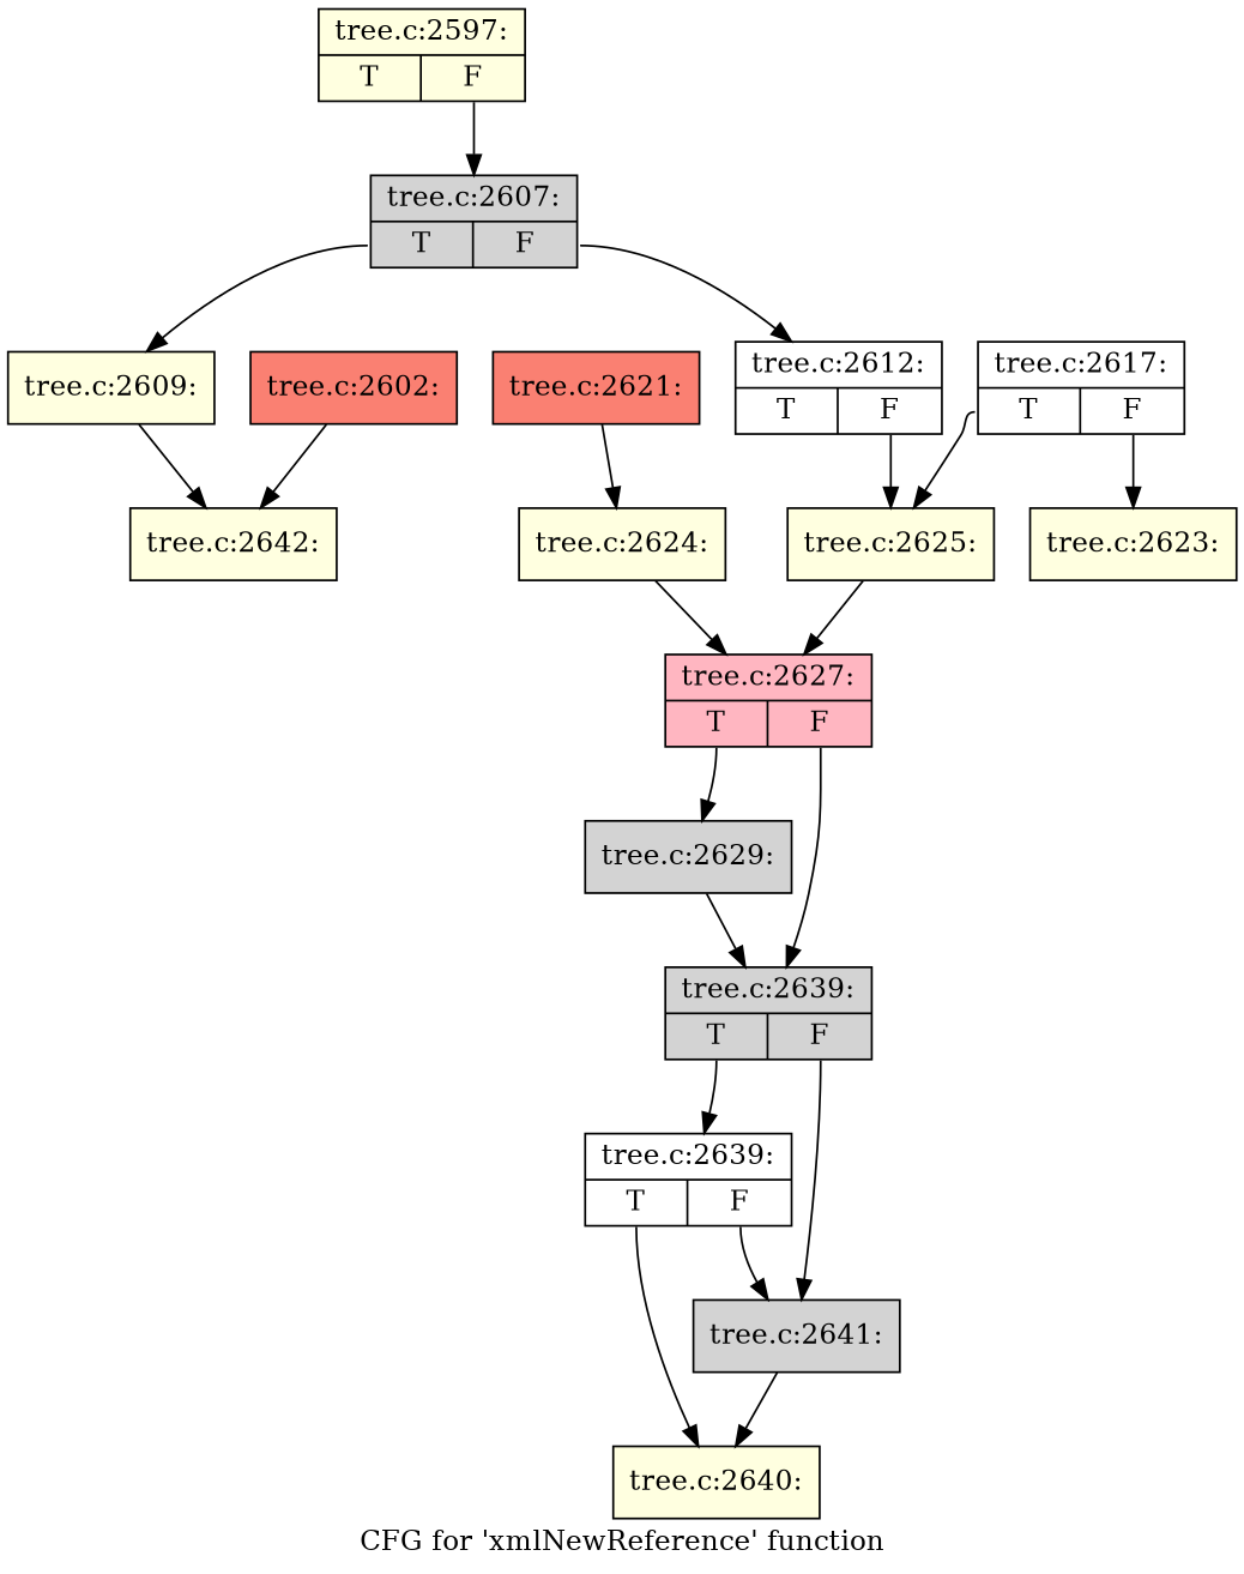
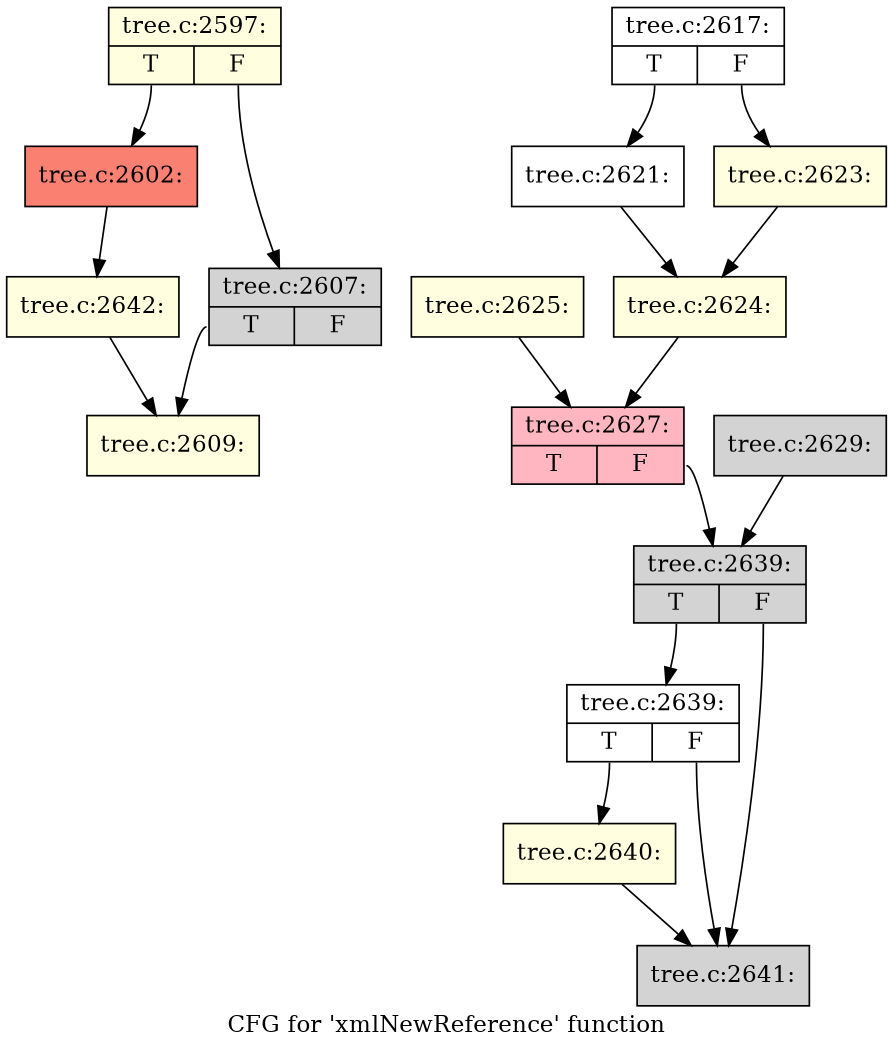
  digraph {
    label="CFG for 'xmlNewReference' function"
    node [fillcolor=lightyellow shape=record style=filled]
    n1 [label="{tree.c:2597:|{<s0>T|<s1>F}}"]
    n2 [fillcolor=salmon label="{tree.c:2602:}"]
    n3 [fillcolor=lightgrey label="{tree.c:2607:|{<s0>T|<s1>F}}"]
    n4 [label="{tree.c:2642:}"]
    n5 [label="{tree.c:2609:}"]
-   n6 [fillcolor=white label="{tree.c:2612:|{<s0>T|<s1>F}}"]
    n7 [label="{tree.c:2625:}"]
    n8 [fillcolor=white label="{tree.c:2617:|{<s0>T|<s1>F}}"]
-   n9 [fillcolor=salmon label="{tree.c:2621:}"]
+   n9 [fillcolor=white label="{tree.c:2621:}"]
    n10 [label="{tree.c:2623:}"]
    n11 [fillcolor=lightpink label="{tree.c:2627:|{<s0>T|<s1>F}}"]
    n12 [label="{tree.c:2624:}"]
    n13 [fillcolor=lightgrey label="{tree.c:2629:}"]
    n14 [fillcolor=lightgrey label="{tree.c:2639:|{<s0>T|<s1>F}}"]
    n15 [fillcolor=white label="{tree.c:2639:|{<s0>T|<s1>F}}"]
    n16 [fillcolor=lightgrey label="{tree.c:2641:}"]
    n17 [label="{tree.c:2640:}"]
+   n1 -> n2 [tailport=s0]
    n1 -> n3 [tailport=s1]
    n2 -> n4
    n3 -> n5 [tailport=s0]
-   n3 -> n6 [tailport=s1]
-   n5 -> n4
-   n6 -> n7 [tailport=s1]
+   n4 -> n5
    n7 -> n11
-   n8 -> n7 [tailport=s0]
+   n8 -> n9 [tailport=s0]
    n8 -> n10 [tailport=s1]
    n9 -> n12
-   n11 -> n13 [tailport=s0]
+   n10 -> n12
    n11 -> n14 [tailport=s1]
    n12 -> n11
    n13 -> n14
    n14 -> n15 [tailport=s0]
    n14 -> n16 [tailport=s1]
    n15 -> n16 [tailport=s1]
    n15 -> n17 [tailport=s0]
-   n16 -> n17
+   n17 -> n16
  }
